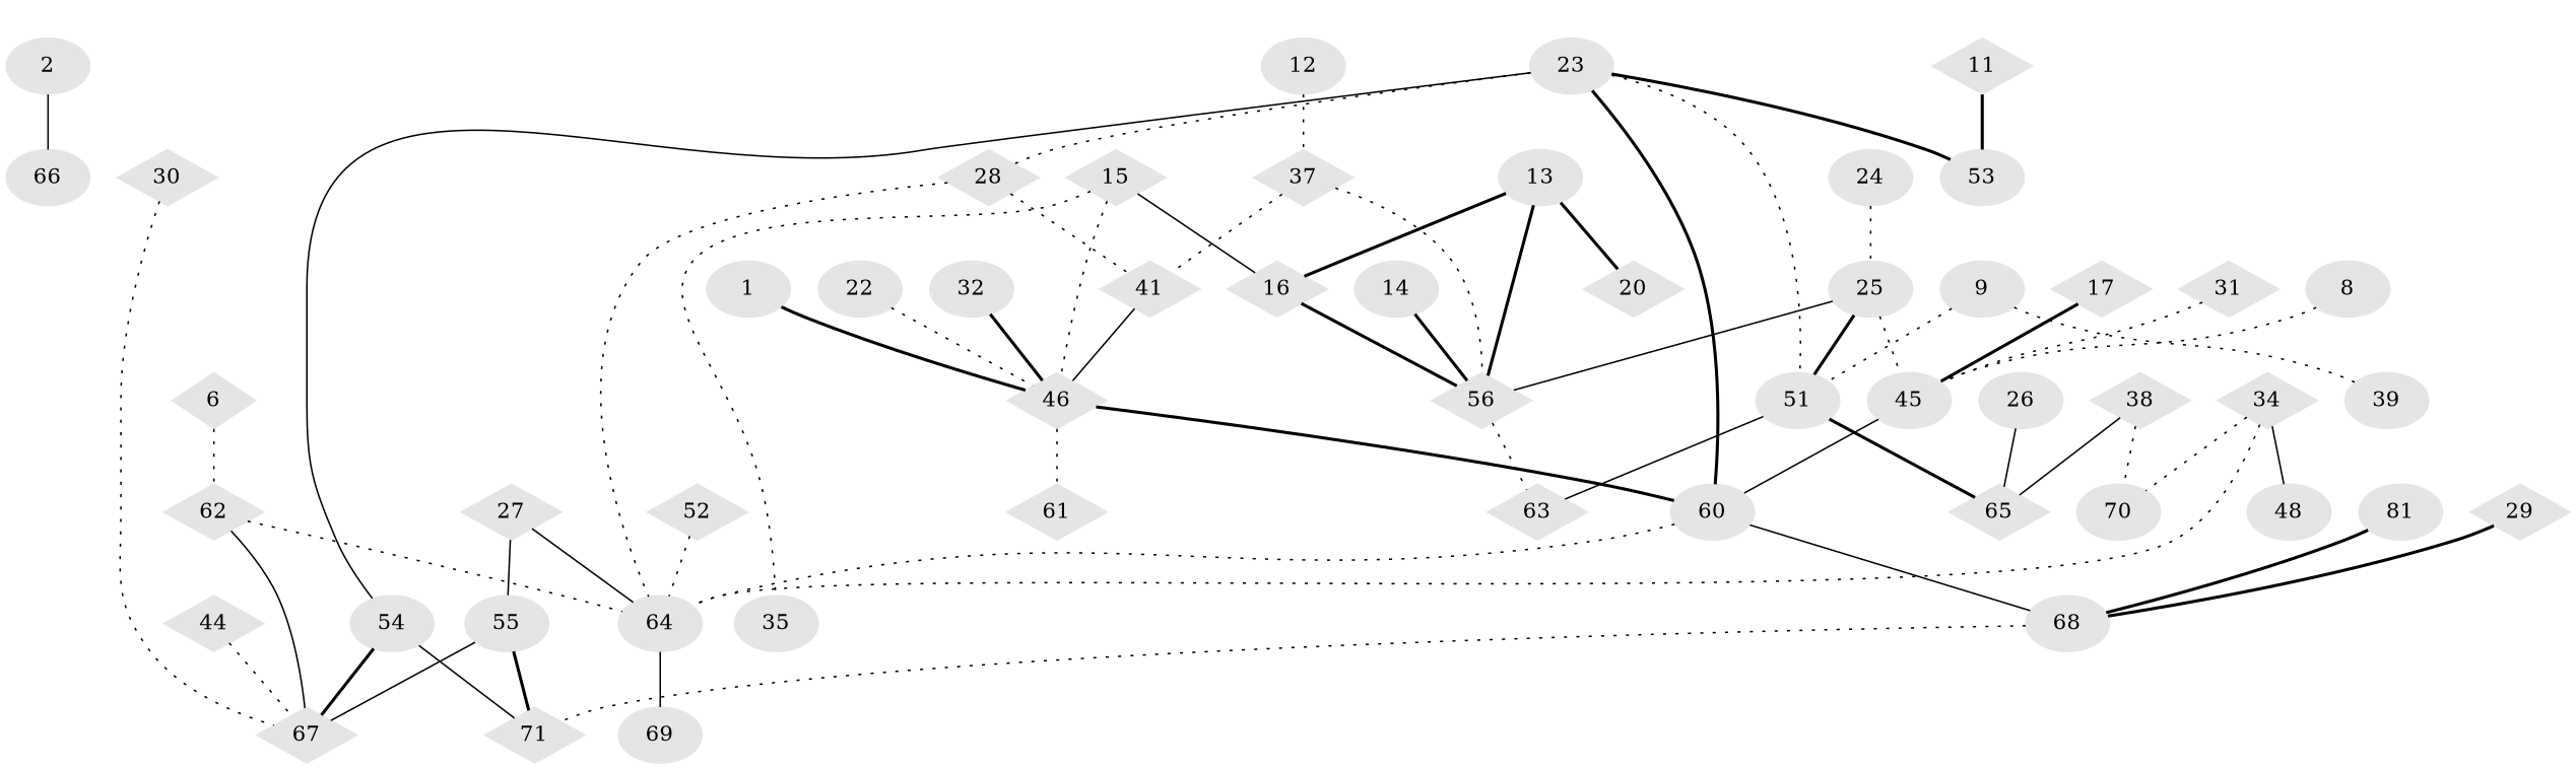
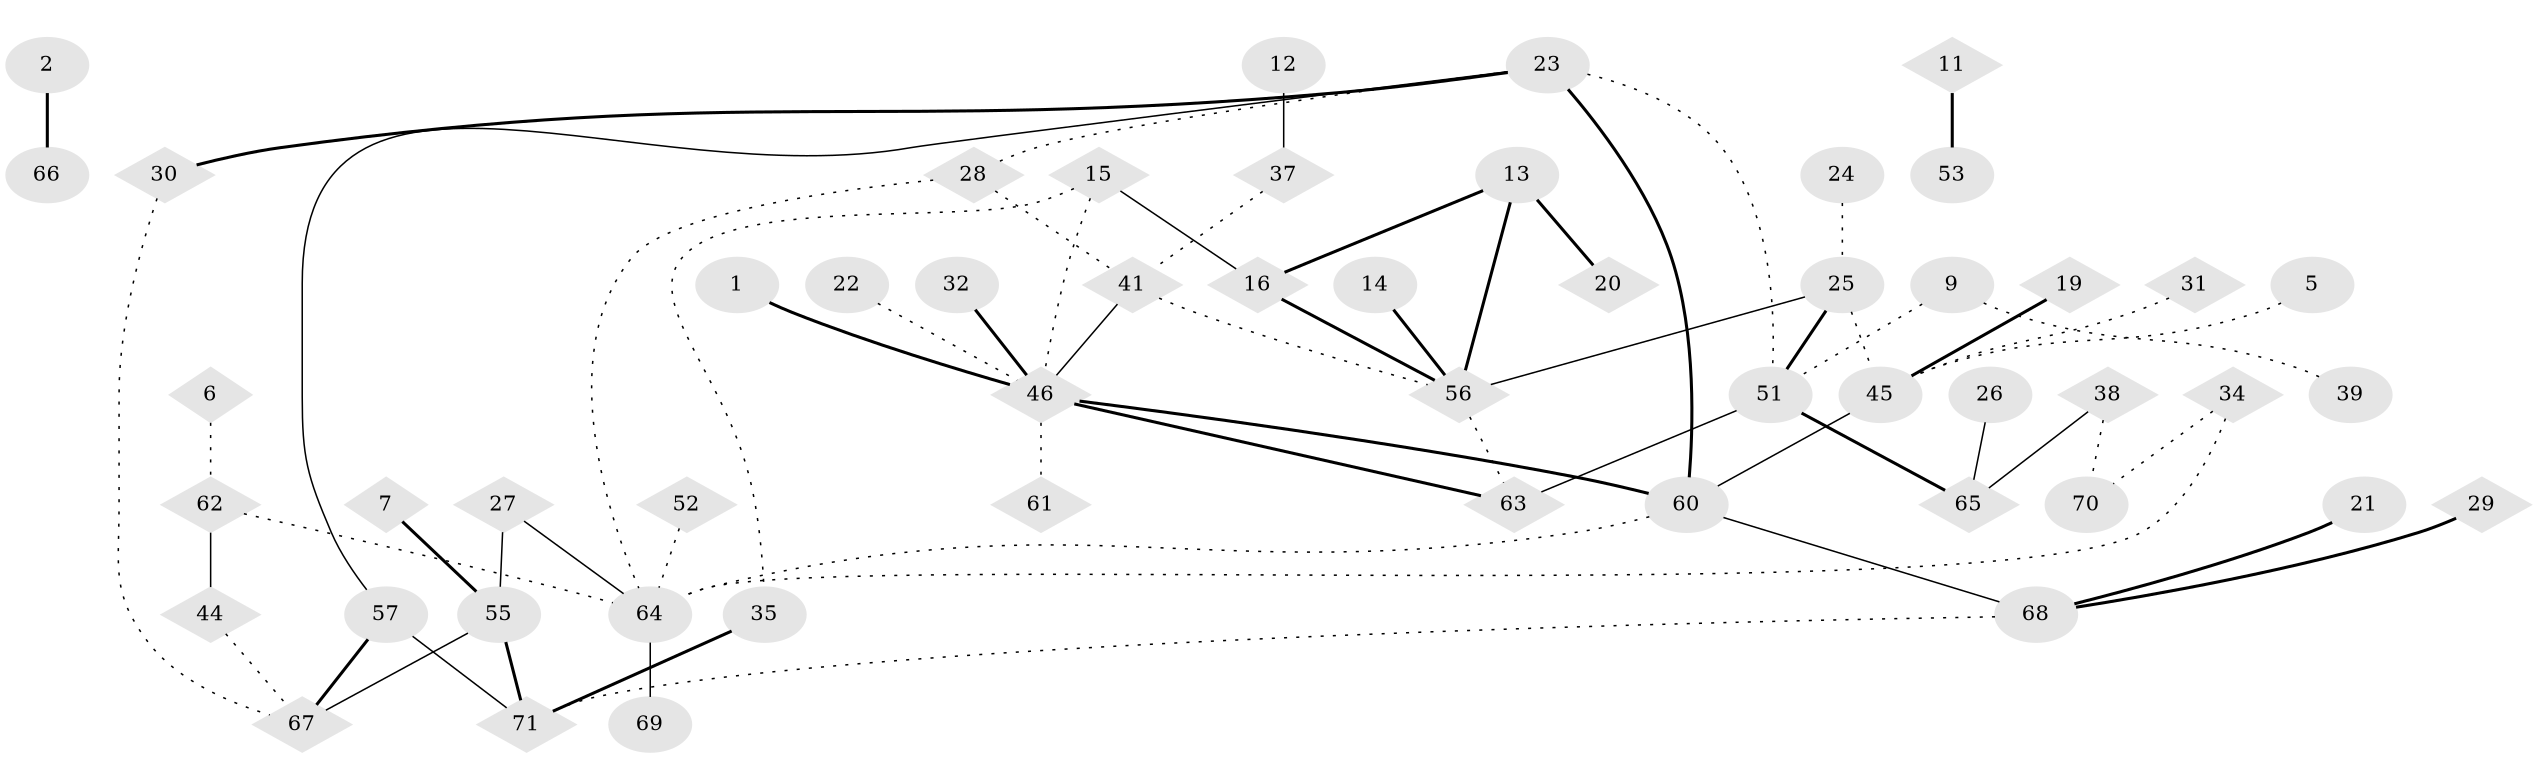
  graph {
    node [color=gray90 shape=ellipse style=filled]
    edge [style=dotted weight=1.0]
    2
    66
    n3 [label=1]
    46 [shape=diamond]
    60
    61 [shape=diamond]
    63 [shape=diamond]
    6 [shape=diamond]
    62 [shape=diamond]
    64
    67 [shape=diamond]
+   7 [shape=diamond]
    55
    71 [shape=diamond]
-   8
+   8 [label=5]
    45
    9
    39
    n19 [label=51]
    65 [shape=diamond]
    11 [shape=diamond]
    53
    37 [shape=diamond]
    12
    41 [shape=diamond]
    16 [shape=diamond]
    13
    20 [shape=diamond]
    56 [shape=diamond]
    14
    15 [shape=diamond]
    35
-   19 [shape=diamond label=17]
-   21 [label=81]
+   19 [shape=diamond]
+   21
    68
    22
    23
    28 [shape=diamond]
    30 [shape=diamond]
-   57 [label=54]
+   57
    24
    25
    26
    27 [shape=diamond]
    69
    29 [shape=diamond]
    31 [shape=diamond]
    32
    34 [shape=diamond]
-   48
    70
    38 [shape=diamond]
    44 [shape=diamond]
    52 [shape=diamond]
-   2 -- 66 [style=solid]
+   2 -- 66 [style=bold]
    n3 -- 46 [style=bold]
    46 -- 60 [style=bold]
    46 -- 61
+   46 -- 63 [style=bold]
    60 -- 64
    60 -- 68 [style=solid]
    6 -- 62
    62 -- 64
-   62 -- 67 [style=solid]
+   62 -- 44 [style=solid]
    64 -- 69 [style=solid]
+   7 -- 55 [style=bold]
    55 -- 67 [style=solid]
    55 -- 71 [style=bold]
    8 -- 45
    45 -- 60 [style=solid]
    9 -- 39
    9 -- n19
    n19 -- 63 [style=solid weight=2.0]
    n19 -- 65 [style=bold]
    11 -- 53 [style=bold]
    37 -- 41
-   12 -- 37
+   12 -- 37 [style=solid]
    41 -- 46 [style=solid]
-   37 -- 56
+   41 -- 56
    16 -- 56 [style=bold]
    13 -- 16 [style=bold]
    13 -- 20 [style=bold]
    13 -- 56 [style=bold]
    56 -- 63
    14 -- 56 [style=bold]
    15 -- 46
    15 -- 16 [style=solid]
    15 -- 35
+   35 -- 71 [style=bold]
    19 -- 45 [style=bold]
    21 -- 68 [style=bold]
    68 -- 71
    22 -- 46
    23 -- 60 [style=bold]
    23 -- n19
    23 -- 28
-   23 -- 53 [style=bold]
+   23 -- 30 [style=bold]
    23 -- 57 [style=solid]
    28 -- 64
    28 -- 41
    30 -- 67
    57 -- 67 [style=bold]
    57 -- 71 [style=solid]
    24 -- 25
    25 -- 45
    25 -- n19 [style=bold]
    25 -- 56 [style=solid]
    26 -- 65 [style=solid]
    27 -- 64 [style=solid]
    27 -- 55 [style=solid]
    29 -- 68 [style=bold]
    31 -- 45
    32 -- 46 [style=bold]
    34 -- 64
-   34 -- 48 [style=solid]
    34 -- 70
    38 -- 65 [style=solid]
    38 -- 70
    44 -- 67
    52 -- 64
  }
